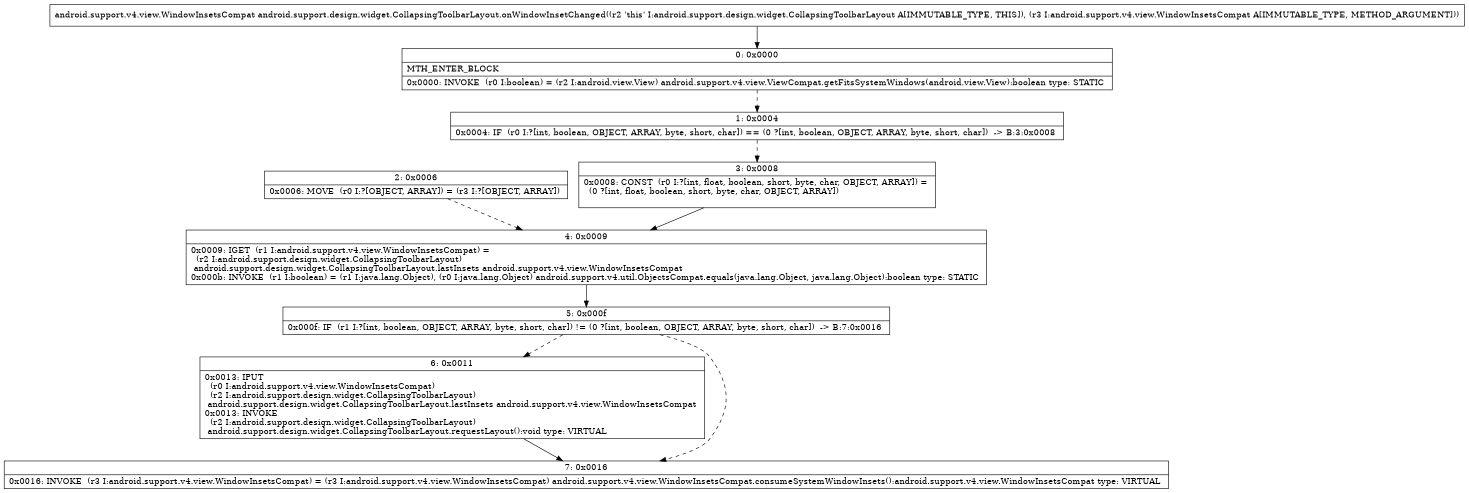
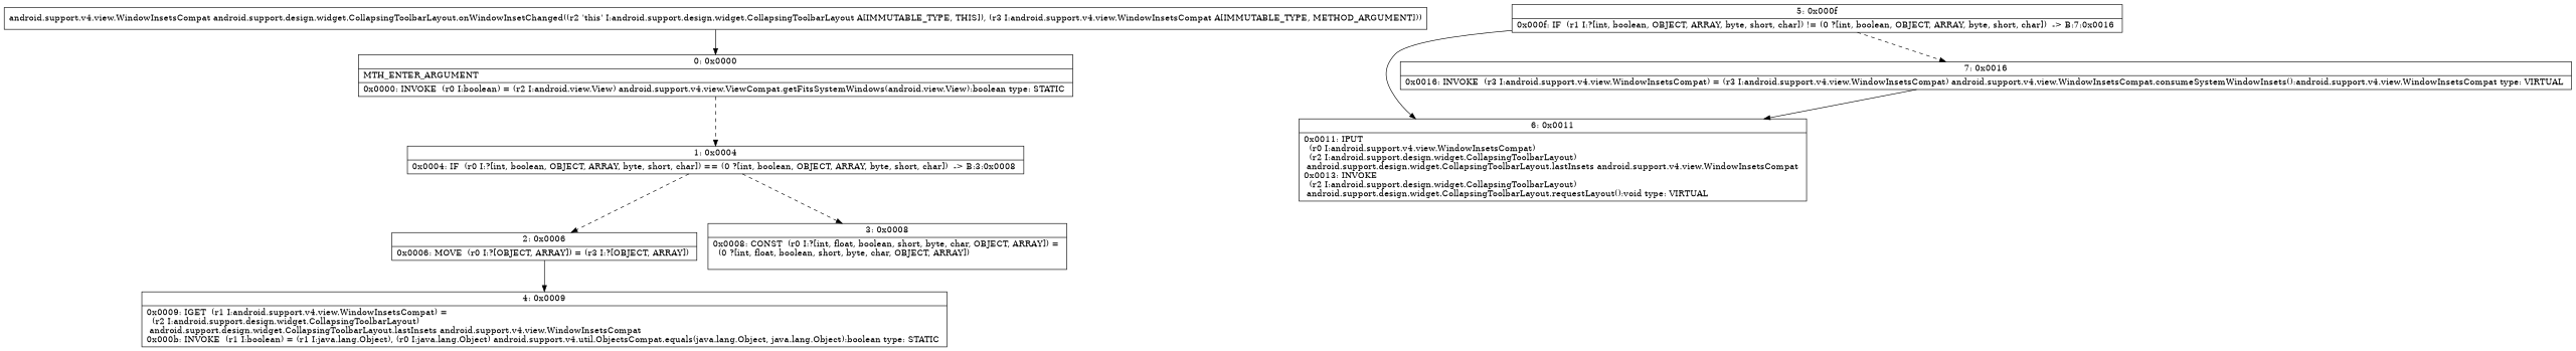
  digraph {
    node [shape=record]
-   n1 [label="{0\:\ 0x0000|MTH_ENTER_BLOCK\l|0x0000: INVOKE  (r0 I:boolean) = (r2 I:android.view.View) android.support.v4.view.ViewCompat.getFitsSystemWindows(android.view.View):boolean type: STATIC \l}"]
+   n1 [label="{0\:\ 0x0000|MTH_ENTER_ARGUMENT\l|0x0000: INVOKE  (r0 I:boolean) = (r2 I:android.view.View) android.support.v4.view.ViewCompat.getFitsSystemWindows(android.view.View):boolean type: STATIC \l}"]
    n2 [label="{1\:\ 0x0004|0x0004: IF  (r0 I:?[int, boolean, OBJECT, ARRAY, byte, short, char]) == (0 ?[int, boolean, OBJECT, ARRAY, byte, short, char])  \-\> B:3:0x0008 \l}"]
    n3 [label="{2\:\ 0x0006|0x0006: MOVE  (r0 I:?[OBJECT, ARRAY]) = (r3 I:?[OBJECT, ARRAY]) \l}"]
    n4 [label="{3\:\ 0x0008|0x0008: CONST  (r0 I:?[int, float, boolean, short, byte, char, OBJECT, ARRAY]) = \l  (0 ?[int, float, boolean, short, byte, char, OBJECT, ARRAY])\l \l}"]
    n5 [label="{4\:\ 0x0009|0x0009: IGET  (r1 I:android.support.v4.view.WindowInsetsCompat) = \l  (r2 I:android.support.design.widget.CollapsingToolbarLayout)\l android.support.design.widget.CollapsingToolbarLayout.lastInsets android.support.v4.view.WindowInsetsCompat \l0x000b: INVOKE  (r1 I:boolean) = (r1 I:java.lang.Object), (r0 I:java.lang.Object) android.support.v4.util.ObjectsCompat.equals(java.lang.Object, java.lang.Object):boolean type: STATIC \l}"]
    n6 [label="{5\:\ 0x000f|0x000f: IF  (r1 I:?[int, boolean, OBJECT, ARRAY, byte, short, char]) != (0 ?[int, boolean, OBJECT, ARRAY, byte, short, char])  \-\> B:7:0x0016 \l}"]
-   n7 [label="{6\:\ 0x0011|0x0013: IPUT  \l  (r0 I:android.support.v4.view.WindowInsetsCompat)\l  (r2 I:android.support.design.widget.CollapsingToolbarLayout)\l android.support.design.widget.CollapsingToolbarLayout.lastInsets android.support.v4.view.WindowInsetsCompat \l0x0013: INVOKE  \l  (r2 I:android.support.design.widget.CollapsingToolbarLayout)\l android.support.design.widget.CollapsingToolbarLayout.requestLayout():void type: VIRTUAL \l}"]
+   n7 [label="{6\:\ 0x0011|0x0011: IPUT  \l  (r0 I:android.support.v4.view.WindowInsetsCompat)\l  (r2 I:android.support.design.widget.CollapsingToolbarLayout)\l android.support.design.widget.CollapsingToolbarLayout.lastInsets android.support.v4.view.WindowInsetsCompat \l0x0013: INVOKE  \l  (r2 I:android.support.design.widget.CollapsingToolbarLayout)\l android.support.design.widget.CollapsingToolbarLayout.requestLayout():void type: VIRTUAL \l}"]
    n8 [label="{7\:\ 0x0016|0x0016: INVOKE  (r3 I:android.support.v4.view.WindowInsetsCompat) = (r3 I:android.support.v4.view.WindowInsetsCompat) android.support.v4.view.WindowInsetsCompat.consumeSystemWindowInsets():android.support.v4.view.WindowInsetsCompat type: VIRTUAL \l}"]
    n9 [label="{android.support.v4.view.WindowInsetsCompat android.support.design.widget.CollapsingToolbarLayout.onWindowInsetChanged((r2 'this' I:android.support.design.widget.CollapsingToolbarLayout A[IMMUTABLE_TYPE, THIS]), (r3 I:android.support.v4.view.WindowInsetsCompat A[IMMUTABLE_TYPE, METHOD_ARGUMENT])) }"]
    n1 -> n2 [style=dashed]
+   n2 -> n3 [style=dashed]
    n2 -> n4 [style=dashed]
-   n3 -> n5 [style=dashed]
-   n4 -> n5
-   n5 -> n6
-   n6 -> n7 [style=dashed]
+   n3 -> n5
+   n6 -> n7 [style=solid]
    n6 -> n8 [style=dashed]
-   n7 -> n8
+   n8 -> n7
    n9 -> n1
  }
